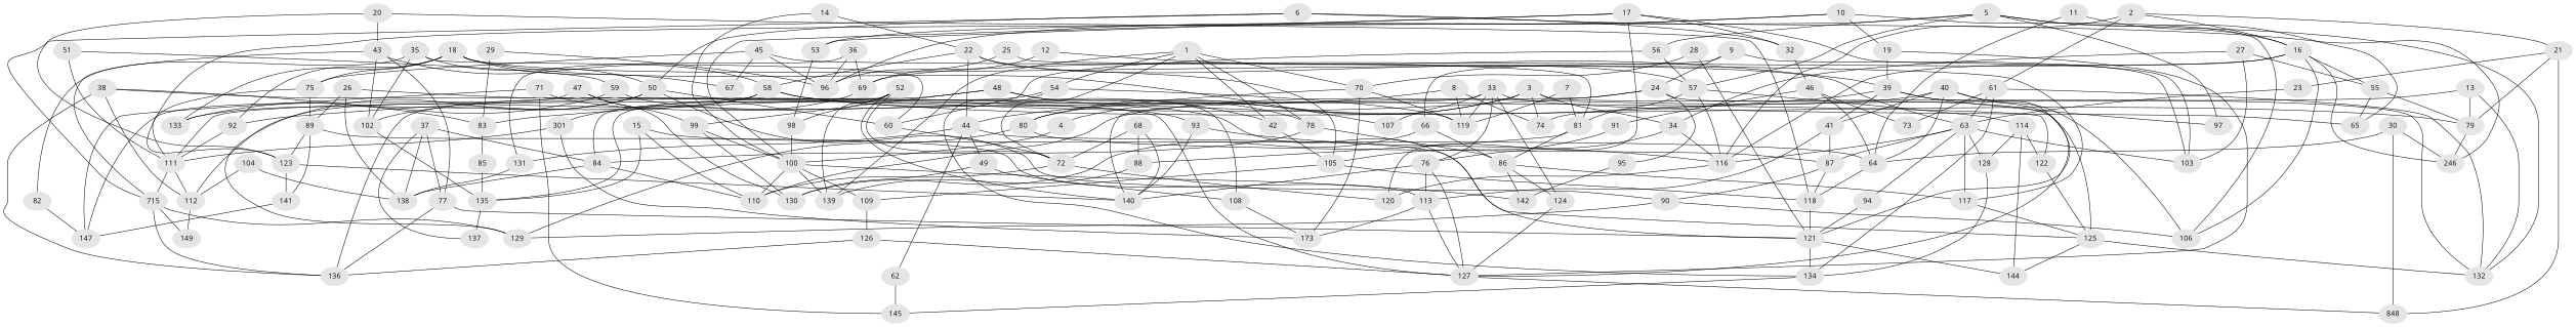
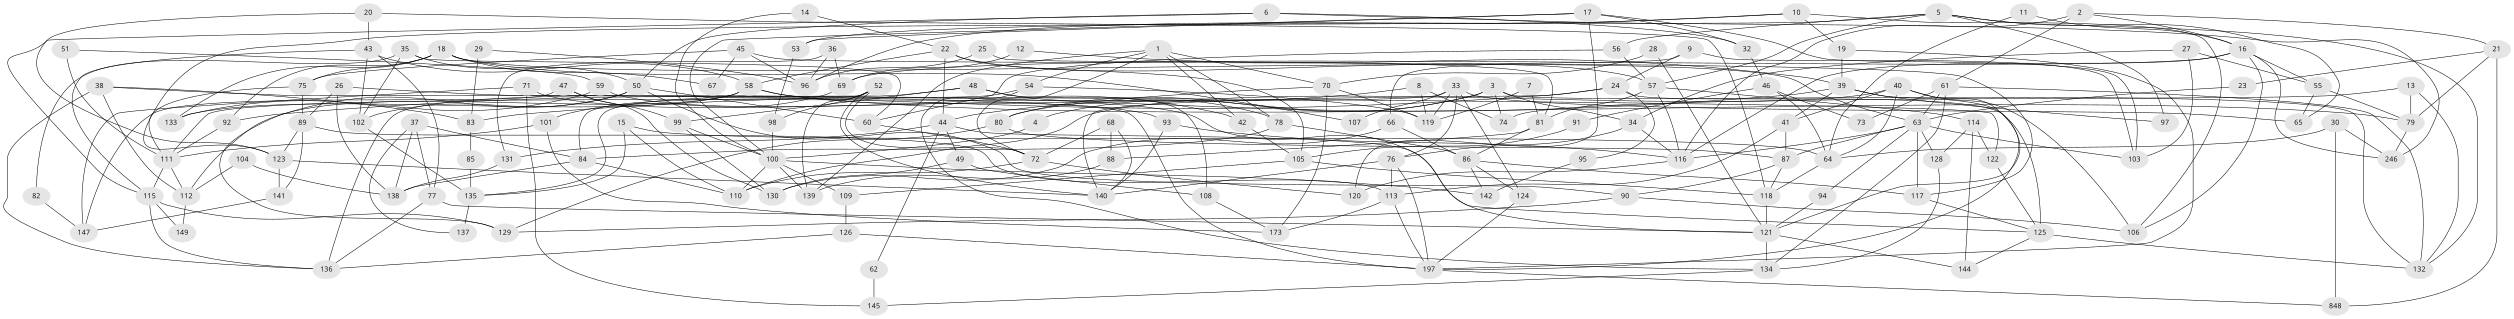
  graph {
    fontname="Open Sans"
    node [color=gray90 fontname="Open Sans" style=filled]
    edge [fontname="Open Sans"]
    1
    42
    54
    70
    72
    78
    139
    105
    119
    136
    134
    80
    n13 [label=173]
    110
    120
    84
    86
    2
    16
    21
    61
    116
    n23 [label=246]
    106
    69
    55
    79
    23
    n29 [label=848]
    132
    63
    73
    3
    4
    34
    74
    100
    76
    87
    129
    142
    109
    5
    53
    56
    57
    65
    97
    98
    60
    81
    114
    6
    32
    50
-   115 [label=715]
+   115
    46
    102
    90
    149
    7
    88
    8
    44
    125
    131
    49
    62
    9
    24
    66
    103
    92
    95
    140
    130
    10
    19
    96
    123
    39
-   127
+   127 [label=197]
    141
    11
    64
    118
    12
    15
    135
    83
    41
-   101 [label=301]
+   101
    13
    14
    22
    58
    137
    17
    18
    67
    75
    107
    133
    117
    94
    128
    89
    111
    20
    43
    77
    121
    112
    144
    25
    26
    122
    138
    113
    27
    28
    29
    85
    30
    68
    91
    33
    124
    35
    82
    147
    36
    37
    38
    40
    108
    145
    45
    47
    99
    48
    51
    59
    52
    71
    93
    126
    104
    1 -- 42
    1 -- 54
    1 -- 70
    1 -- 72
    1 -- 78
    1 -- 139
    42 -- 105
    54 -- 119
    54 -- 136
    54 -- 134
    70 -- 119
    70 -- 80
    70 -- n13
    72 -- 110
    72 -- 120
    78 -- 84
    78 -- 86
    105 -- 109
    105 -- 118
    134 -- 145
    80 -- 87
    80 -- 129
    84 -- 110
    84 -- 138
    86 -- 142
    86 -- 117
    86 -- 124
    2 -- 16
    2 -- 21
    2 -- 61
    2 -- 116
    16 -- 116
    16 -- n23
    16 -- 106
    16 -- 69
    16 -- 55
    21 -- 79
    21 -- 23
    21 -- n29
    61 -- 134
    61 -- 132
    61 -- 63
    61 -- 73
    116 -- 120
    69 -- 101
    55 -- 79
    55 -- 65
    79 -- n23
    23 -- 63
    63 -- 116
    63 -- 87
    63 -- 103
    63 -- 117
    63 -- 94
    63 -- 128
    3 -- 80
    3 -- 132
    3 -- 4
    3 -- 34
    3 -- 74
    4 -- 100
    34 -- 116
    34 -- 76
    100 -- 139
    100 -- 110
    100 -- 142
    100 -- 109
    76 -- 140
    76 -- 127
    76 -- 113
    87 -- 90
    87 -- 118
    109 -- 126
    5 -- 132
    5 -- 53
    5 -- 56
    5 -- 57
    5 -- 65
    5 -- 97
    53 -- 98
    56 -- 57
    56 -- 60
    57 -- 116
    57 -- 81
    57 -- 114
    98 -- 100
    60 -- 72
    81 -- 86
    81 -- 88
    114 -- 128
    114 -- 144
    114 -- 122
    6 -- n23
    6 -- 32
    6 -- 50
    6 -- 115
    32 -- 46
    50 -- 129
    50 -- 60
    50 -- 102
    50 -- 90
    115 -- 136
    115 -- 129
    115 -- 149
    46 -- 73
    46 -- 64
    46 -- 91
    102 -- 135
    90 -- 106
    90 -- 129
    7 -- 119
    7 -- 81
    88 -- 139
    8 -- 119
    8 -- 74
    8 -- 44
    44 -- 125
    44 -- 131
    44 -- 49
    44 -- 62
    125 -- 132
    125 -- 144
    131 -- 138
    49 -- 130
    49 -- 108
    62 -- 145
    9 -- 24
    9 -- 66
    9 -- 103
    24 -- 125
    24 -- 92
    24 -- 95
    24 -- 140
    66 -- 86
    66 -- 130
    92 -- 111
    95 -- 142
    10 -- 106
    10 -- 19
    10 -- 96
    10 -- 123
    19 -- 39
    19 -- 127
    123 -- 140
    123 -- 141
    39 -- 97
    39 -- 127
    39 -- 83
    39 -- 41
    127 -- n29
    141 -- 147
    11 -- 16
    11 -- 64
    64 -- 118
    118 -- 121
    12 -- 69
    12 -- 39
    15 -- 110
    15 -- 64
    15 -- 135
    135 -- 137
    83 -- 85
    41 -- 87
    41 -- 113
    101 -- n13
    101 -- 111
    13 -- 79
    13 -- 132
    13 -- 74
    14 -- 100
    14 -- 22
    22 -- 105
    22 -- 57
    22 -- 44
    22 -- 58
    58 -- 42
    58 -- 79
    58 -- 133
    58 -- 112
    17 -- 120
    17 -- 100
    17 -- 53
    17 -- 32
    17 -- 103
    18 -- 63
    18 -- 92
    18 -- 67
    18 -- 75
    18 -- 107
    18 -- 133
    75 -- 89
    75 -- 111
    117 -- 125
    94 -- 121
    128 -- 134
    89 -- 123
    89 -- 141
    89 -- 113
    111 -- 115
    111 -- 112
    20 -- 123
    20 -- 118
    20 -- 43
    43 -- 115
    43 -- 102
    43 -- 58
    43 -- 77
    77 -- 136
    77 -- 121
    121 -- 134
    121 -- 144
    112 -- 149
    25 -- 81
    25 -- 96
    26 -- 89
    26 -- 122
    26 -- 138
    122 -- 125
    113 -- n13
    113 -- 127
    27 -- 55
    27 -- 34
    27 -- 103
    28 -- 70
    28 -- 121
    29 -- 96
    29 -- 83
    85 -- 135
    30 -- n23
    30 -- n29
    30 -- 64
    68 -- 72
    68 -- 88
    68 -- 140
    91 -- 105
    33 -- 119
    33 -- 76
    33 -- 65
    33 -- 107
    33 -- 111
    33 -- 124
    124 -- 127
    35 -- 60
    35 -- 50
    35 -- 102
    35 -- 82
    82 -- 147
    36 -- 69
    36 -- 131
    36 -- 96
    37 -- 84
    37 -- 137
    37 -- 77
    37 -- 138
    38 -- 136
    38 -- 127
    38 -- 83
    38 -- 112
    40 -- 110
    40 -- 106
    40 -- 64
    40 -- 41
    40 -- 121
    108 -- n13
    45 -- 96
    45 -- 67
    45 -- 75
    45 -- 117
    47 -- 130
    47 -- 147
    47 -- 99
    99 -- 100
    99 -- 130
    48 -- 78
    48 -- 135
    48 -- 108
    48 -- 99
    51 -- 111
    51 -- 59
    59 -- 133
    59 -- 121
    52 -- 72
    52 -- 139
    52 -- 84
    52 -- 98
    52 -- 140
    71 -- 147
    71 -- 145
    71 -- 93
    93 -- 116
    93 -- 140
    126 -- 136
    126 -- 127
    104 -- 112
    104 -- 138
  }
